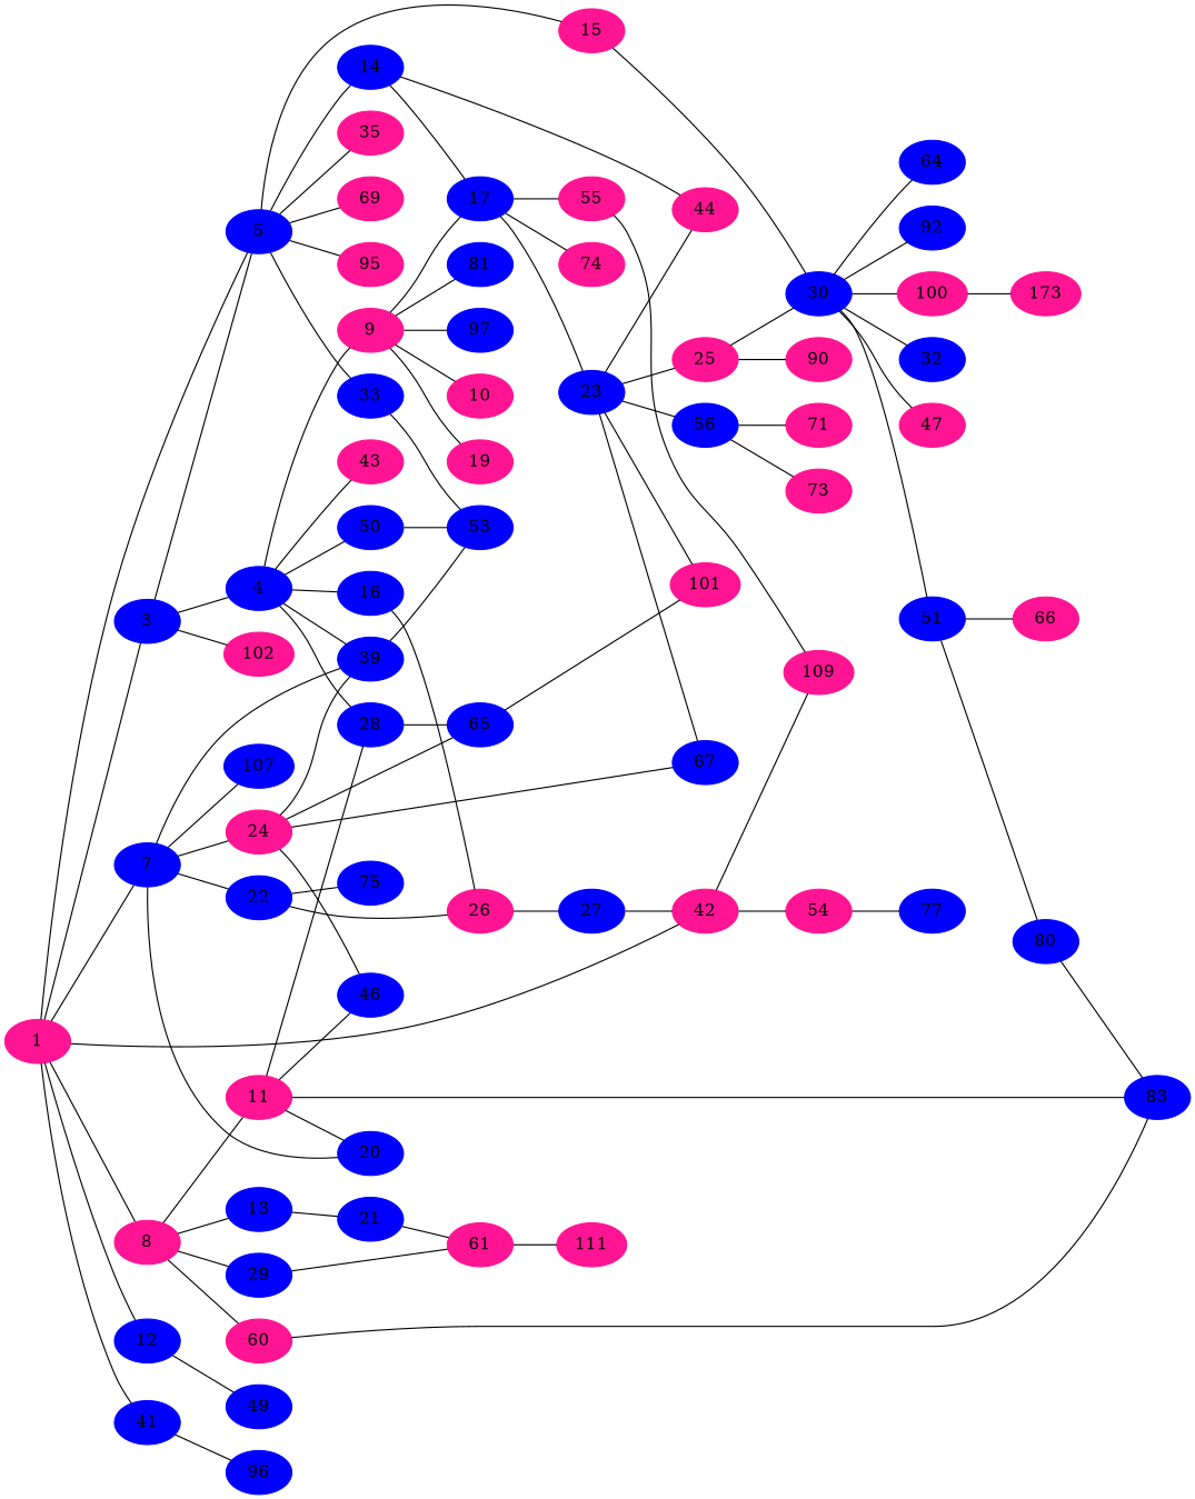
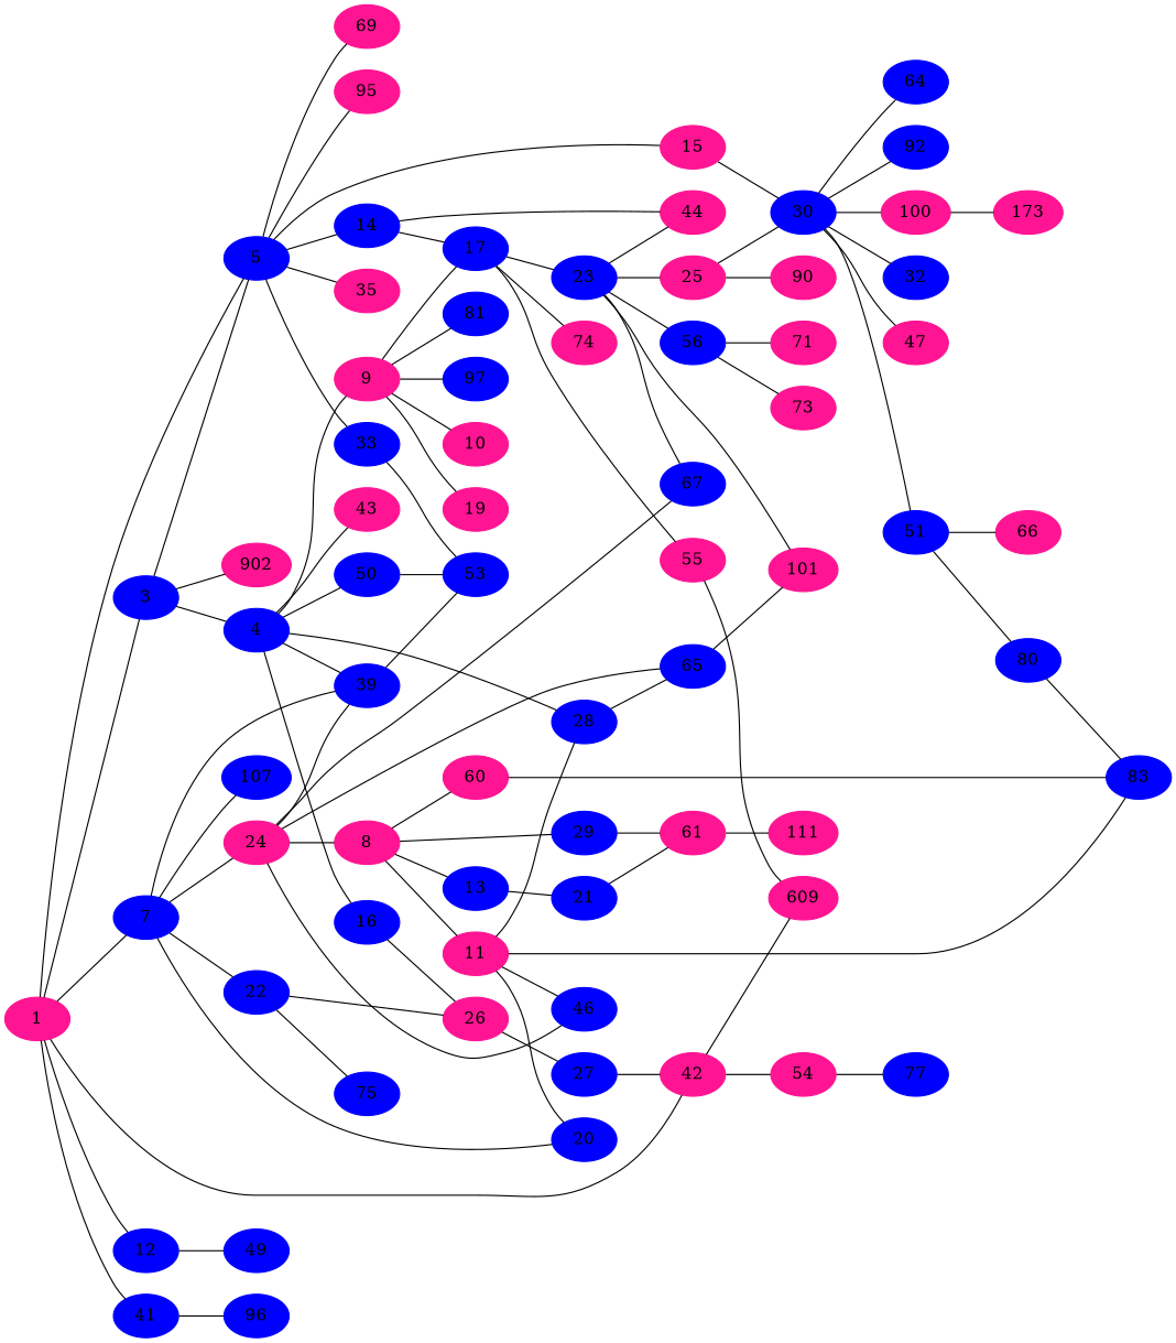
  graph {
    rankdir=LR
    node [color=blue style=filled]
    1 [color=deeppink super="+2"]
    3
    5 [super="+6"]
    7 [super="+37"]
    8 [color=deeppink super="+34"]
    12 [super="+87"]
    41 [super="+76"]
    42 [color=deeppink super="+59"]
    4 [super="+18"]
-   102 [color=deeppink]
+   102 [color=deeppink label=902]
    14 [super="+112"]
    15 [color=deeppink super="+85"]
    33
    35 [color=deeppink]
    69 [color=deeppink super="+108"]
    95 [color=deeppink super="+98"]
    39 [super="+84"]
    20 [super="+89"]
    22 [super="+82"]
    24 [color=deeppink super="+38"]
    107
    60 [color=deeppink super="+63"]
    11 [color=deeppink]
    13 [super="+58"]
    29 [super="+52"]
    49
    96
    54 [color=deeppink super="+57"]
-   109 [color=deeppink super="+110"]
+   109 [color=deeppink super="+110" label=609]
    83 [super="+106"]
    9 [color=deeppink super="+90"]
    16
    28 [super="+40"]
    43 [color=deeppink super="+88"]
    50 [super="+79"]
    10 [color=deeppink]
    17 [super="+31"]
    19 [color=deeppink]
    81
    97
    26 [color=deeppink super="+99"]
    65
    53 [super="+104"]
    44 [color=deeppink super="+55"]
    30 [super="+36"]
    75
    46 [super="+68"]
    67
    21
    61 [color=deeppink super="+86"]
    23 [super="+62"]
    n52 [color=deeppink label=55 super="+94"]
    74 [color=deeppink]
    32
    47 [color=deeppink]
    51 [super="+105"]
    64 [super="+72"]
    92
    100 [color=deeppink]
    27 [super="+48"]
    25 [color=deeppink]
    56 [super="+93"]
    101 [color=deeppink]
    111 [color=deeppink]
    n65 [color=deeppink label=90]
    71 [color=deeppink]
    73 [color=deeppink]
    77
    66 [color=deeppink]
    80
    n71 [color=deeppink label=173]
    1 -- 3
    1 -- 5
    1 -- 7
-   1 -- 8
+   24 -- 8
    1 -- 12
    1 -- 41
    1 -- 42
    3 -- 5
    3 -- 4
    3 -- 102
    5 -- 14
    5 -- 15
    5 -- 33
    5 -- 35
    5 -- 69
    5 -- 95
    7 -- 39
    7 -- 20
    7 -- 22
    7 -- 24
    7 -- 107
    8 -- 60 [weight=2]
    8 -- 11
    8 -- 13
    8 -- 29
    12 -- 49
    41 -- 96
    42 -- 54
    42 -- 109
    4 -- 39 [weight=2]
    4 -- 9
    4 -- 16
    4 -- 28
    4 -- 43
    4 -- 50
    14 -- 17
    14 -- 44
    15 -- 30
    33 -- 53
    39 -- 53
    22 -- 26
    22 -- 75
    24 -- 39
    24 -- 65
    24 -- 46
    24 -- 67
    60 -- 83
    11 -- 20
    11 -- 83
    11 -- 28
    11 -- 46
    13 -- 21 [weight=2]
    29 -- 61
    54 -- 77
    9 -- 10
    9 -- 17
    9 -- 19
    9 -- 81
    9 -- 97
    16 -- 26
    28 -- 65
    50 -- 53
    17 -- 23
    17 -- n52
    17 -- 74
    26 -- 27
    65 -- 101
    30 -- 32
    30 -- 47
    30 -- 51
    30 -- 64
    30 -- 92
    30 -- 100
    21 -- 61
    61 -- 111
    23 -- 44
    23 -- 67
    23 -- 25
    23 -- 56
    23 -- 101
    n52 -- 109
    51 -- 66
    51 -- 80
    100 -- n71
    27 -- 42
    25 -- 30
    25 -- n65
    56 -- 71
    56 -- 73
    80 -- 83
  }
